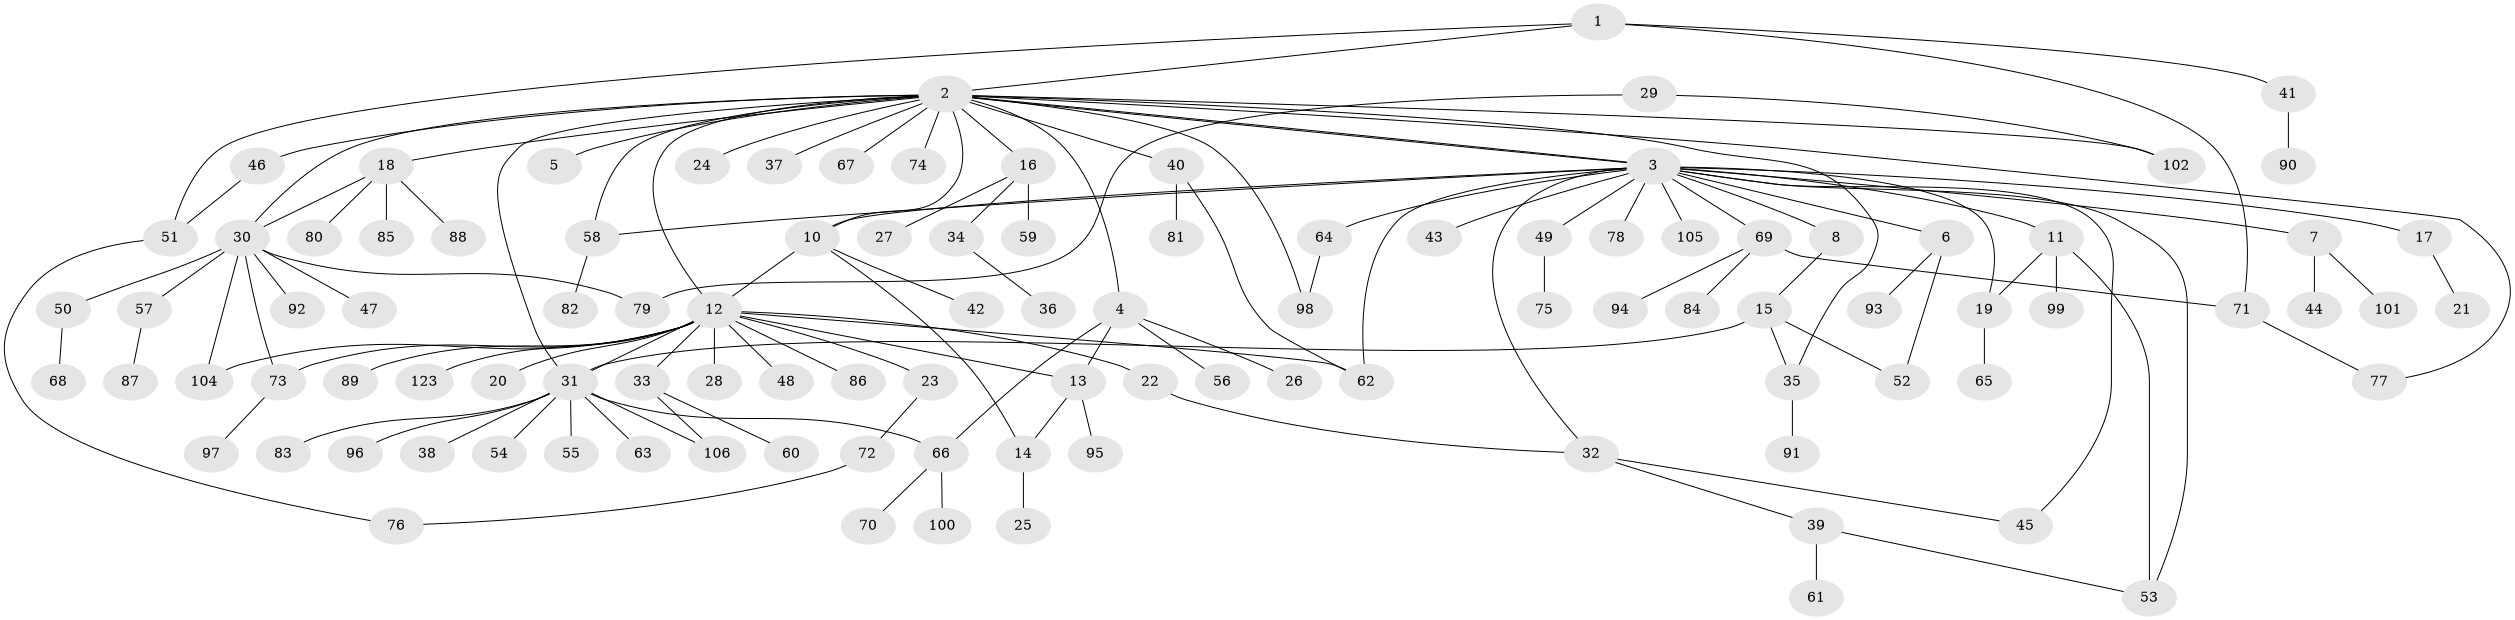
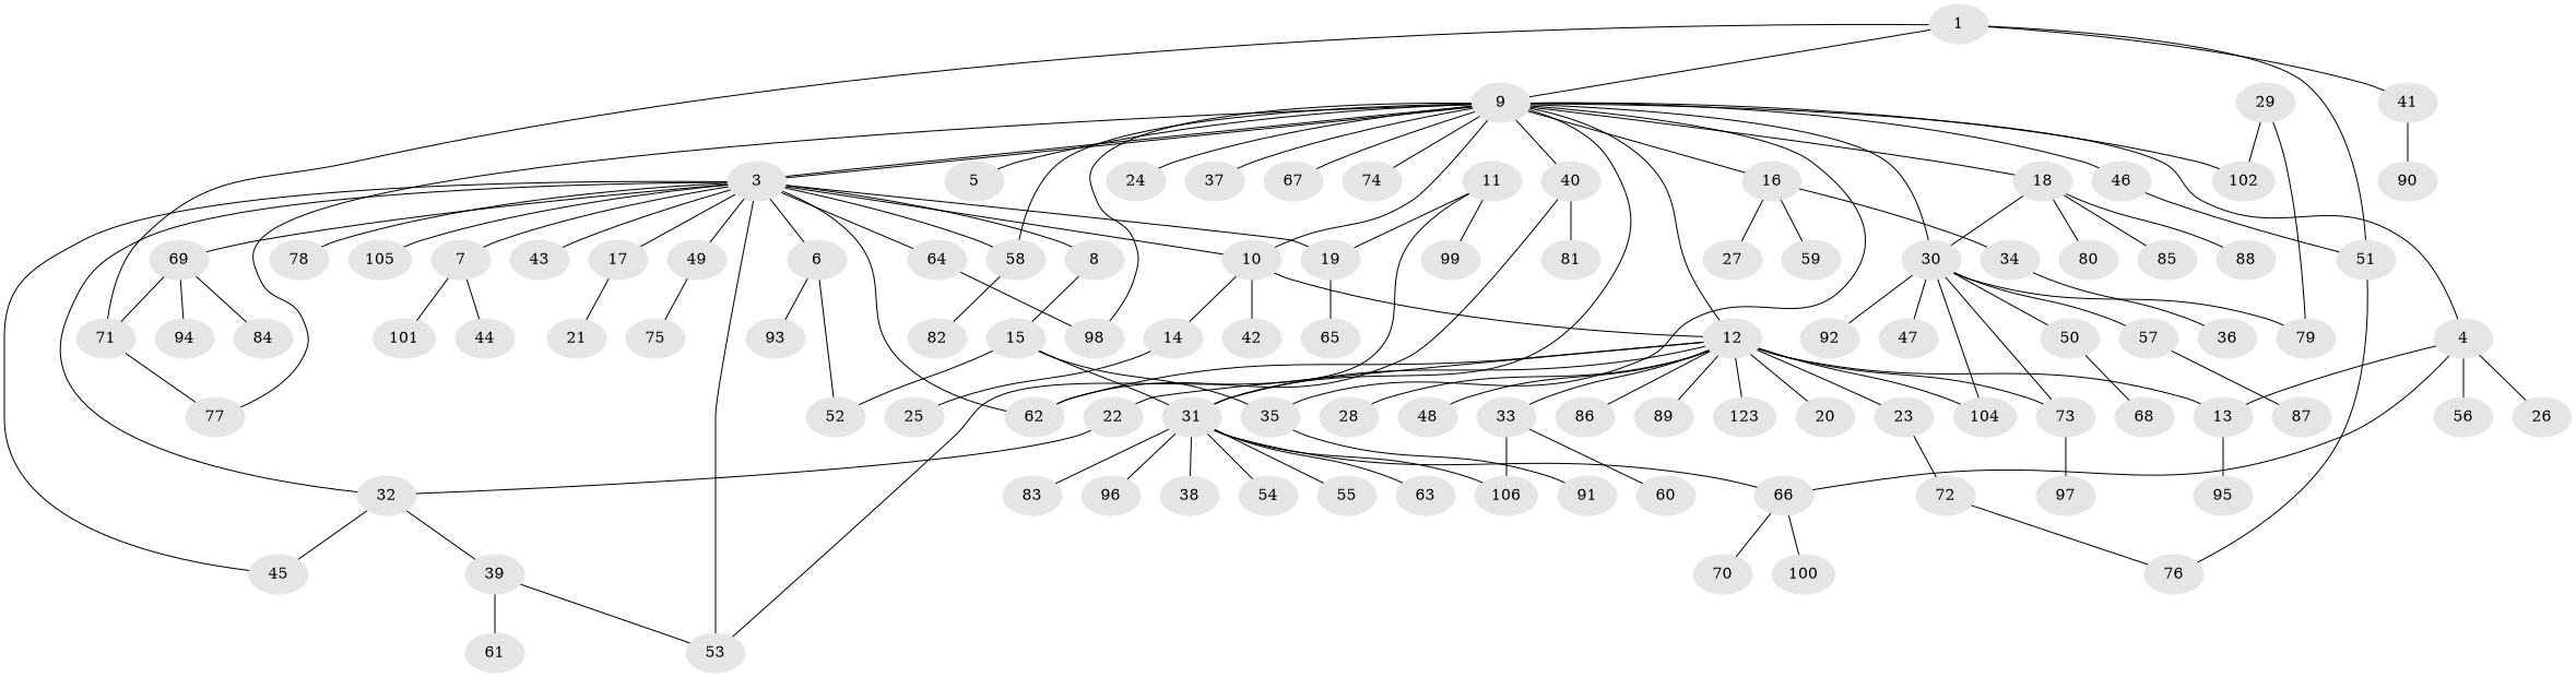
  graph {
    node [color=gray90 style=filled]
    1
-   2
+   2 [label=9]
    41
    51
    71
    3
    4
    5
    10
    12
    16
    18
    24
    30
    31
    35
    37
    40
    46
    58
    67
    74
    77
    98
    102
    90
    76
    6
    7
    8
    11
    17
    19
    32
    43
    45
    49
    53
    62
    64
    69
    78
    105
    13
    26
    56
    66
    14
    42
    20
    22
    23
    28
    33
    48
    73
    86
    89
    n59 [label=123]
    104
    27
    34
    59
    80
    85
    88
    79
    47
    50
    57
    92
    38
    54
    55
    63
    83
    96
    106
    91
    81
    82
    52
    93
    44
    101
    15
    99
    21
    65
    39
    75
    84
    94
    95
    29
    70
    100
    25
    72
    60
    97
    36
    68
    87
    61
    1 -- 2
    1 -- 41
    1 -- 51
    1 -- 71
    2 -- 3
    2 -- 3
    2 -- 4
    2 -- 5
    2 -- 10
    2 -- 12
    2 -- 16
    2 -- 18
    2 -- 24
    2 -- 30
    2 -- 31
    2 -- 35
    2 -- 37
    2 -- 40
    2 -- 46
    2 -- 58
    2 -- 67
    2 -- 74
    2 -- 77
    2 -- 98
    2 -- 102
    41 -- 90
    51 -- 76
    71 -- 77
    3 -- 10
    3 -- 58
    3 -- 6
    3 -- 7
    3 -- 8
-   3 -- 11
    3 -- 17
    3 -- 19
    3 -- 32
    3 -- 43
    3 -- 45
    3 -- 49
    3 -- 53
    3 -- 62
    3 -- 64
    3 -- 69
    3 -- 78
    3 -- 105
    4 -- 13
    4 -- 26
    4 -- 56
    4 -- 66
    10 -- 12
    10 -- 14
    10 -- 42
    12 -- 31
    12 -- 62
    12 -- 13
    12 -- 20
    12 -- 22
    12 -- 23
    12 -- 28
    12 -- 33
    12 -- 48
    12 -- 73
    12 -- 86
    12 -- 89
    12 -- n59
    12 -- 104
    16 -- 27
    16 -- 34
    16 -- 59
    18 -- 30
    18 -- 80
    18 -- 85
    18 -- 88
    30 -- 73
    30 -- 104
    30 -- 79
    30 -- 47
    30 -- 50
    30 -- 57
    30 -- 92
    31 -- 66
    31 -- 38
    31 -- 54
    31 -- 55
    31 -- 63
    31 -- 83
    31 -- 96
    31 -- 106
    35 -- 91
    40 -- 62
    40 -- 81
    46 -- 51
    58 -- 82
    6 -- 52
    6 -- 93
    7 -- 44
    7 -- 101
    8 -- 15
    11 -- 19
    11 -- 53
    11 -- 99
    17 -- 21
    19 -- 65
    32 -- 45
    32 -- 39
    49 -- 75
    64 -- 98
    69 -- 71
    69 -- 84
    69 -- 94
-   13 -- 14
    13 -- 95
    66 -- 70
    66 -- 100
    14 -- 25
    22 -- 32
    23 -- 72
    33 -- 106
    33 -- 60
    73 -- 97
    34 -- 36
    50 -- 68
    57 -- 87
    15 -- 31
    15 -- 35
    15 -- 52
    39 -- 53
    39 -- 61
    29 -- 102
    29 -- 79
    72 -- 76
  }
